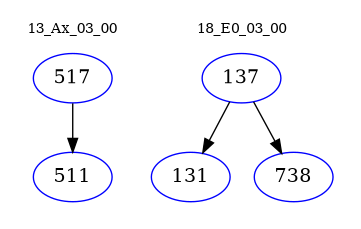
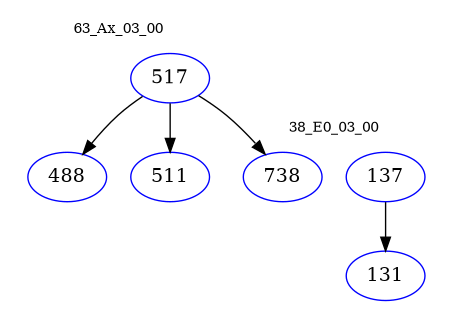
  digraph {
    node [color=blue]
    edge [color=black]
    n1 [label=517]
+   n2 [label=488]
    n3 [label=511]
    n4 [label=137]
    n5 [label=131]
    n6 [label=738]
    subgraph cluster_1 {
      color=white
      fontsize=10
-     label="13_Ax_03_00"
+     label="63_Ax_03_00"
      n1
+     n2
      n3
    }
    subgraph cluster_2 {
      color=white
      fontsize=10
-     label="18_E0_03_00"
+     label="38_E0_03_00"
      n4
      n5
      n6
    }
+   n1 -> n2
    n1 -> n3
    n4 -> n5
-   n4 -> n6
+   n1 -> n6
  }
